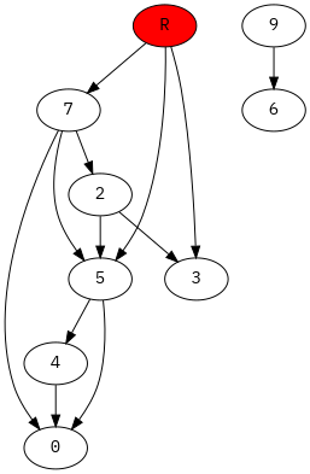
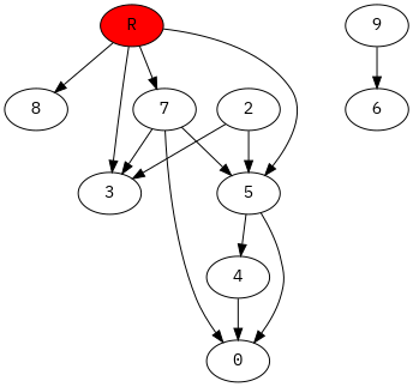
  digraph {
    fontname="IBM Plex Mono"
    node [fontname="IBM Plex Mono"]
    edge [fontname="IBM Plex Mono"]
    2
    5
    3
    4
    n5 [label=0]
    9
    6
    7
    R [fillcolor="#ff0000" style=filled]
+   8
    2 -> 5
    2 -> 3
    5 -> 4
    5 -> n5
    4 -> n5
    9 -> 6
-   7 -> 2
+   7 -> 3
    7 -> 5
    7 -> n5
    R -> 5
    R -> 3
    R -> 7
+   R -> 8
  }
